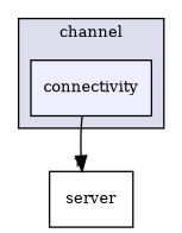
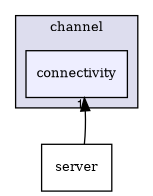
  digraph {
    compound=true
    fontname="DejaVu Serif"
    node [fontname="DejaVu Serif" fontsize=10 shape=box]
    n1 [fillcolor="#eeeeff" label=connectivity pencolor=black style=filled]
    n2 [label=server]
    subgraph cluster_1 {
      bgcolor="#ddddee"
      fontsize=10
      label=channel
      pencolor=black
      n1
    }
-   n1 -> n2 [headlabel=1 labeldistance=1.5 labelfontname=FreeSans labelfontsize=10 fontname="DejaVu Serif"]
+   n2 -> n1 [headlabel=1 labeldistance=1.5 labelfontname=FreeSans labelfontsize=10 fontname="DejaVu Serif"]
  }
